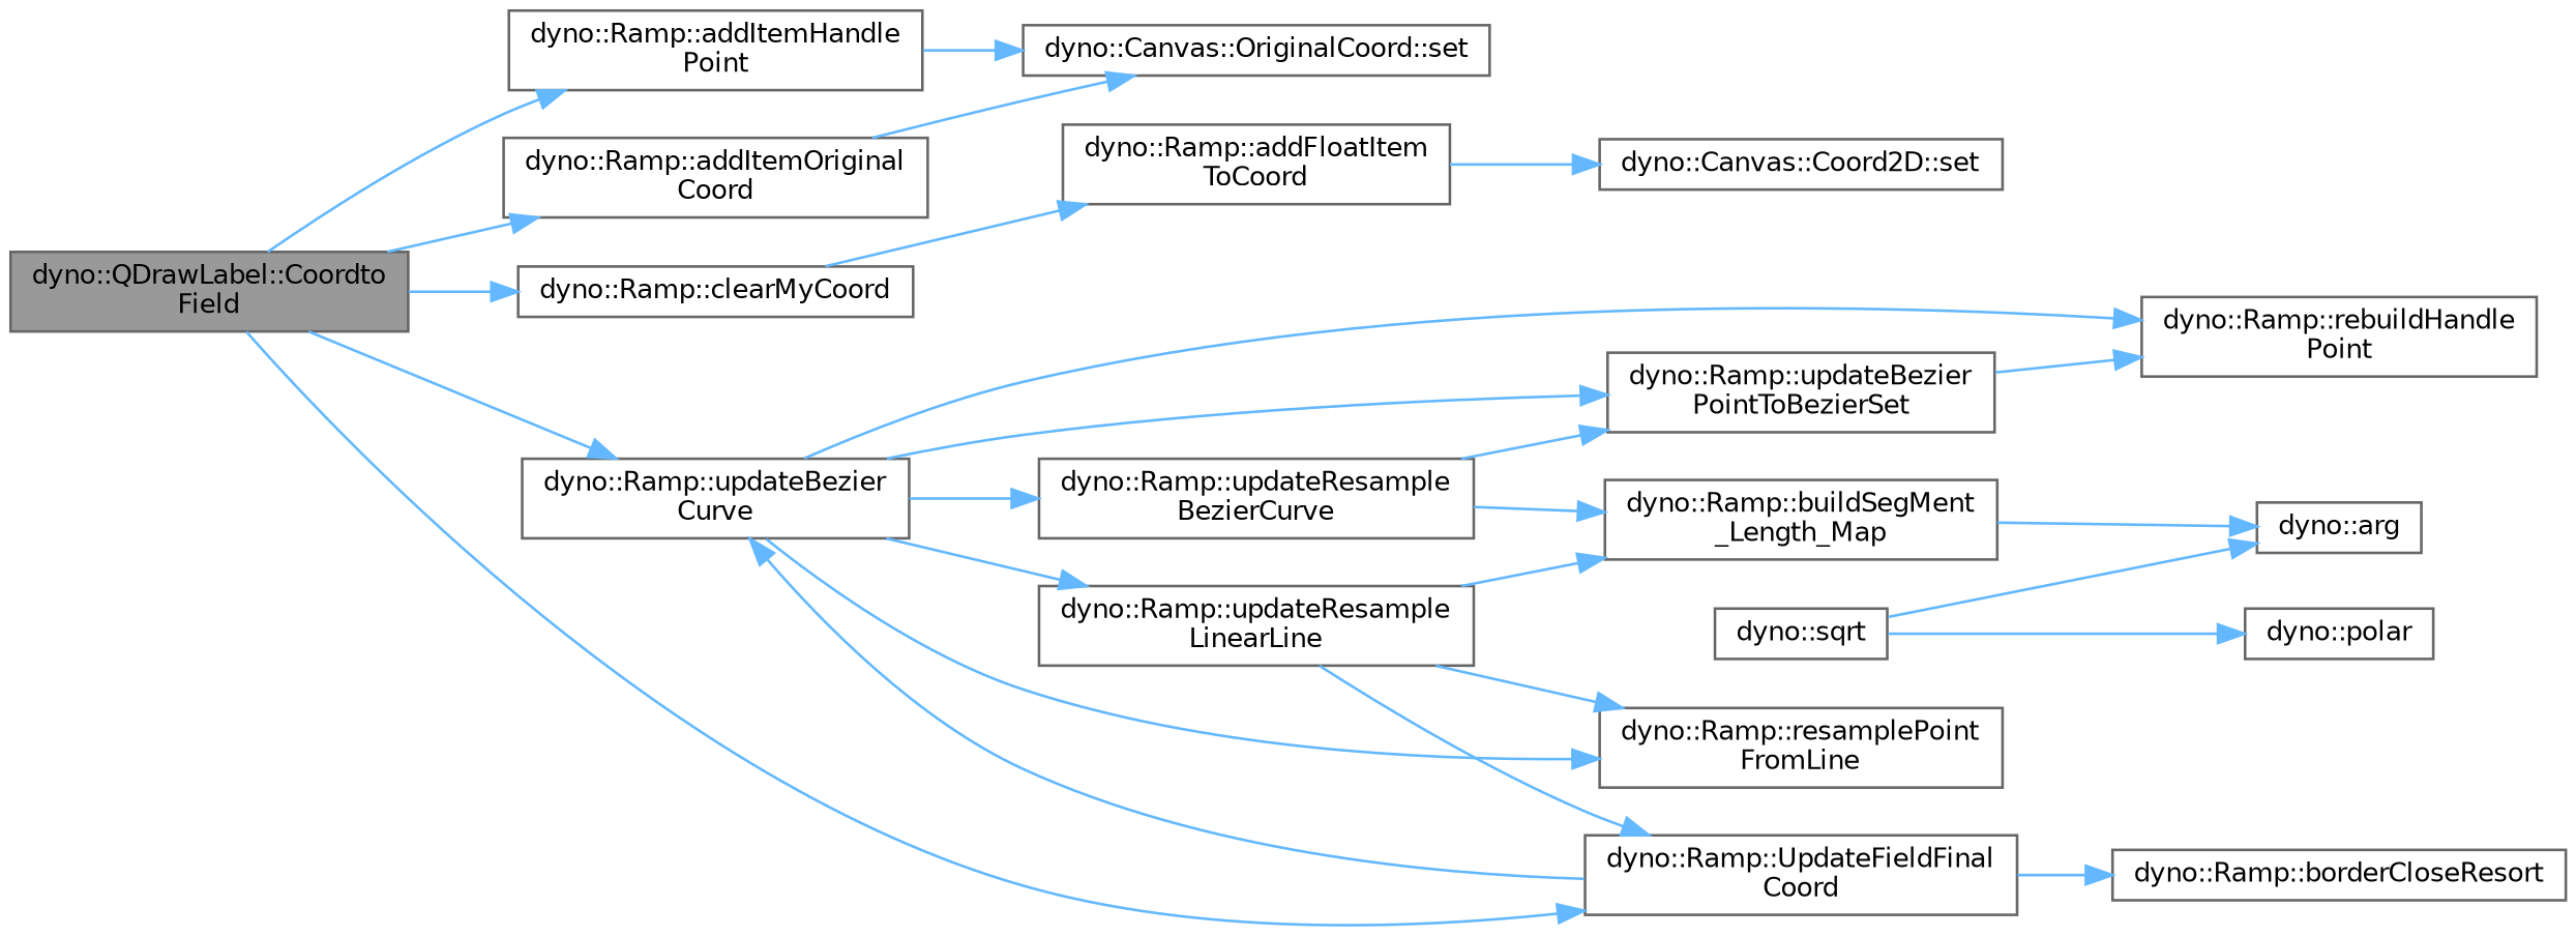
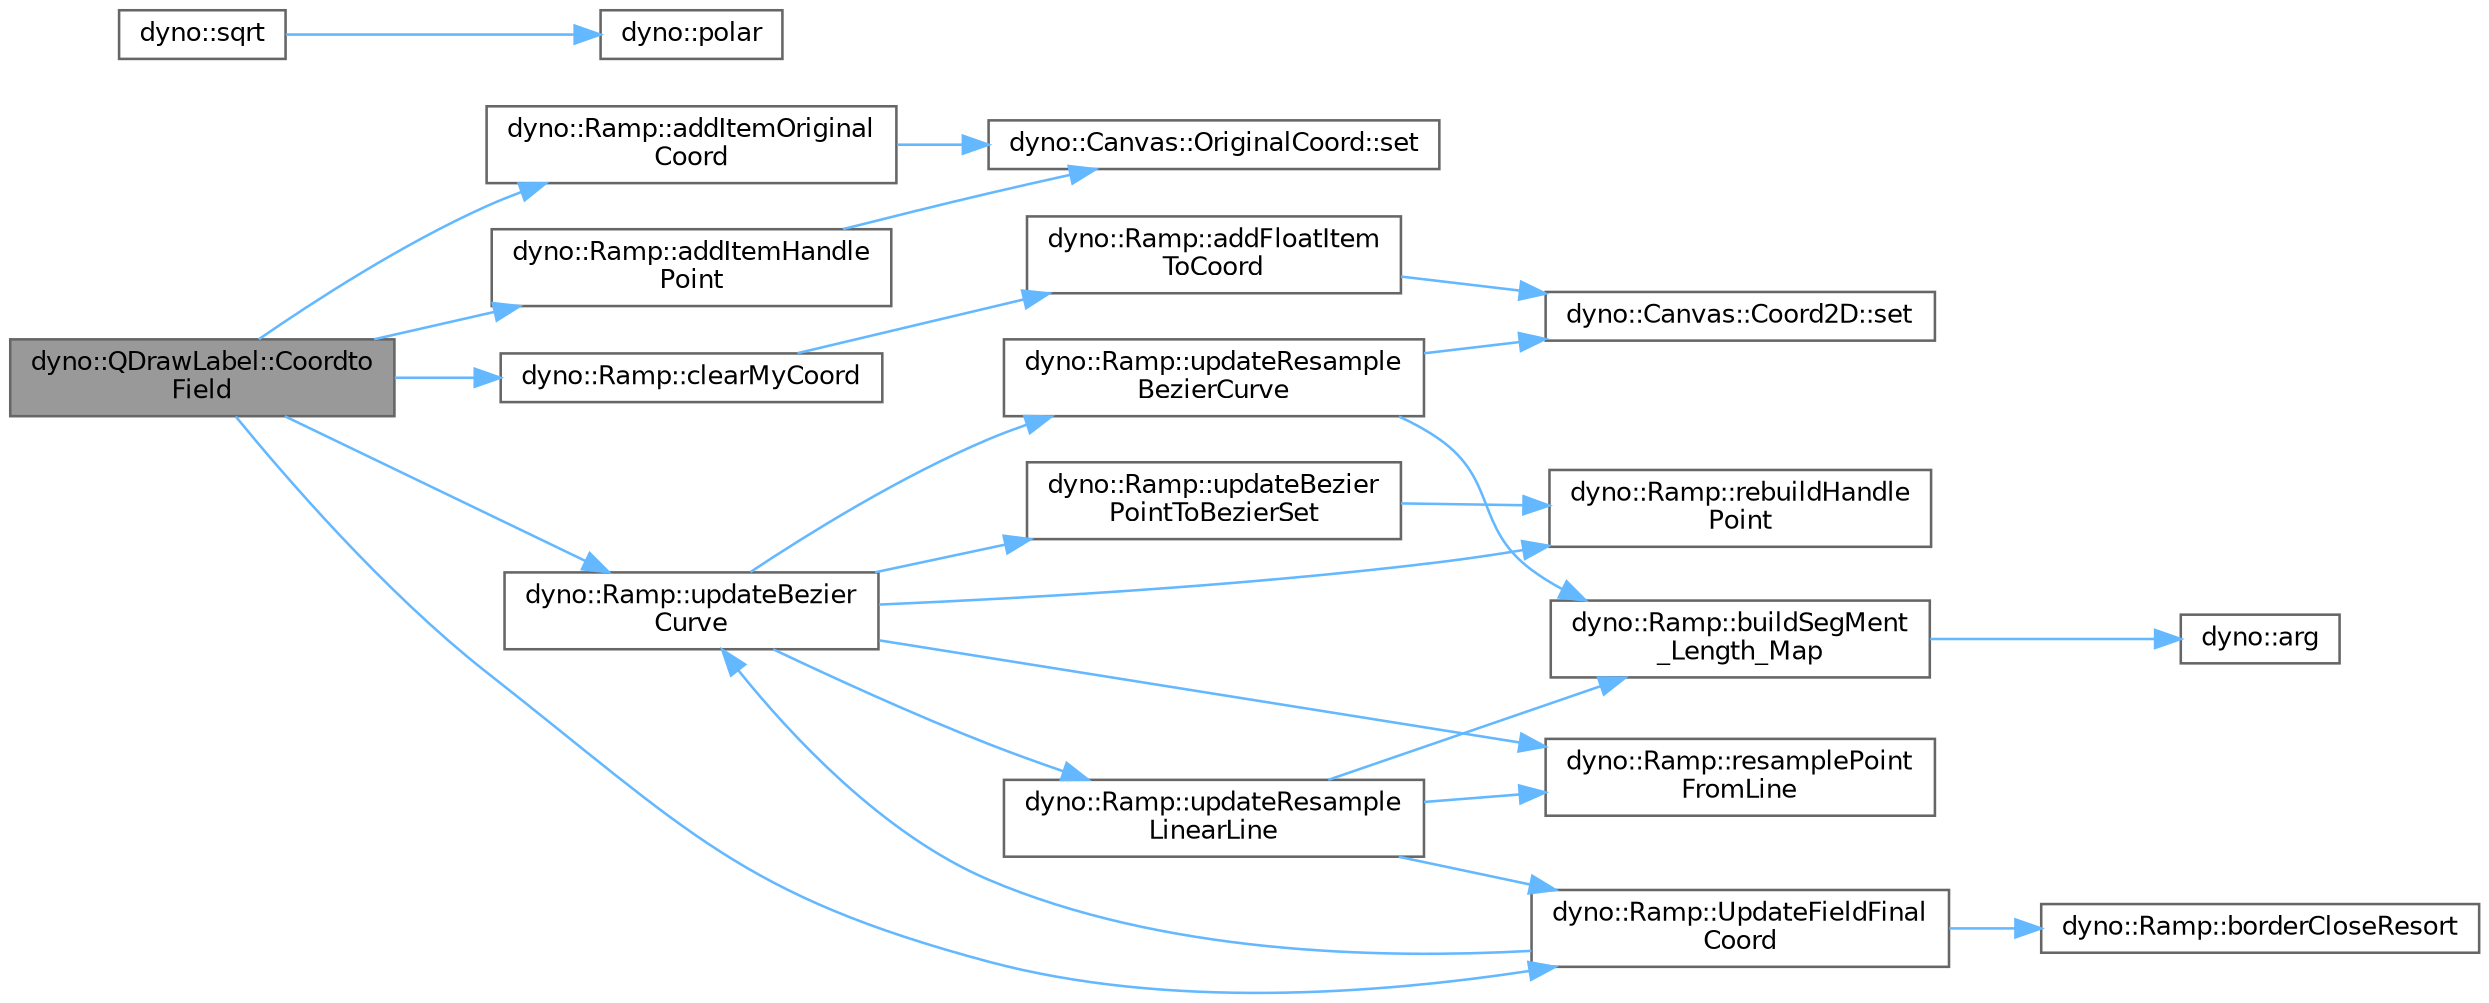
  digraph {
    rankdir=LR
    node [color=grey40 fillcolor=white fontname=Helvetica fontsize=10 shape=box style=filled]
    edge [color=steelblue1 fontname=Helvetica fontsize=10 labelfontname=Helvetica labelfontsize=10 style=solid]
    n1 [color=gray40 fillcolor=grey60 fontcolor=black height=0.2 label="dyno::QDrawLabel::Coordto\lField" width=0.4]
    n2 [height=0.2 label="dyno::Ramp::addItemHandle\lPoint" width=0.4]
    n3 [height=0.2 label="dyno::Ramp::addItemOriginal\lCoord" width=0.4]
    n4 [height=0.2 label="dyno::Ramp::clearMyCoord" width=0.4]
    n5 [height=0.2 label="dyno::Ramp::updateBezier\lCurve" width=0.4]
    n6 [height=0.2 label="dyno::Ramp::UpdateFieldFinal\lCoord" width=0.4]
    n7 [height=0.2 label="dyno::Ramp::addFloatItem\lToCoord" width=0.4]
    n8 [height=0.2 label="dyno::Canvas::Coord2D::set" width=0.4]
    n9 [height=0.2 label="dyno::Canvas::OriginalCoord::set" width=0.4]
    n10 [height=0.2 label="dyno::Ramp::rebuildHandle\lPoint" width=0.4]
    n11 [height=0.2 label="dyno::Ramp::resamplePoint\lFromLine" width=0.4]
    n12 [height=0.2 label="dyno::Ramp::updateBezier\lPointToBezierSet" width=0.4]
    n13 [height=0.2 label="dyno::Ramp::updateResample\lBezierCurve" width=0.4]
    n14 [height=0.2 label="dyno::Ramp::updateResample\lLinearLine" width=0.4]
    n15 [height=0.2 label="dyno::Ramp::borderCloseResort" width=0.4]
    n16 [height=0.2 label="dyno::Ramp::buildSegMent\l_Length_Map" width=0.4]
    n17 [height=0.2 label="dyno::arg" width=0.4]
    n18 [height=0.2 label="dyno::sqrt" width=0.4]
    n19 [height=0.2 label="dyno::polar" width=0.4]
    n1 -> n2
    n1 -> n3
    n1 -> n4
    n1 -> n5
    n1 -> n6
    n2 -> n9
    n3 -> n9
    n4 -> n7
    n5 -> n10
    n5 -> n11
    n5 -> n12
    n5 -> n13
    n5 -> n14
    n6 -> n5
    n6 -> n15
    n7 -> n8
    n12 -> n10
-   n13 -> n12
+   n13 -> n8
    n13 -> n16
    n14 -> n6
    n14 -> n11
    n14 -> n16
    n16 -> n17
-   n18 -> n17
    n18 -> n19
  }
